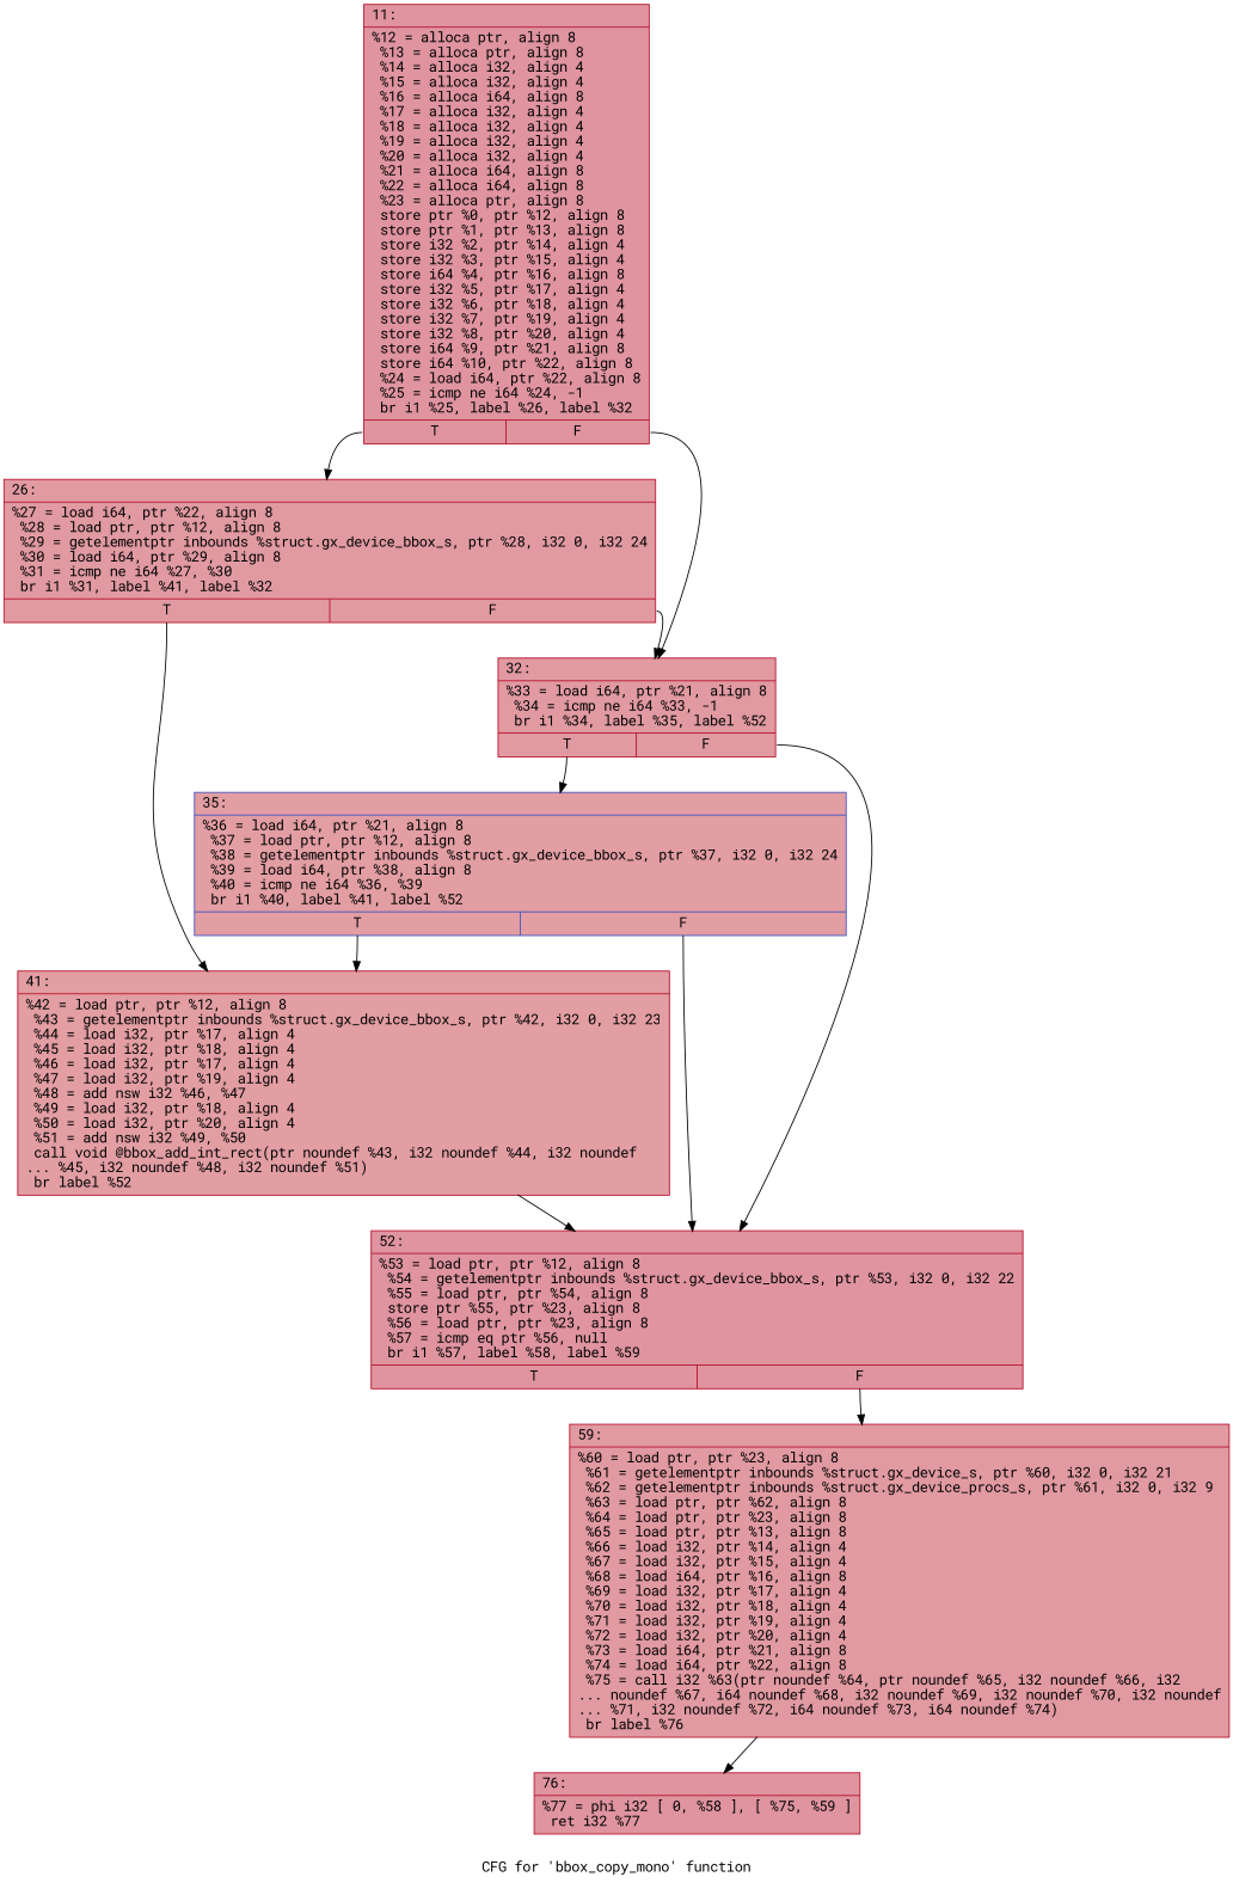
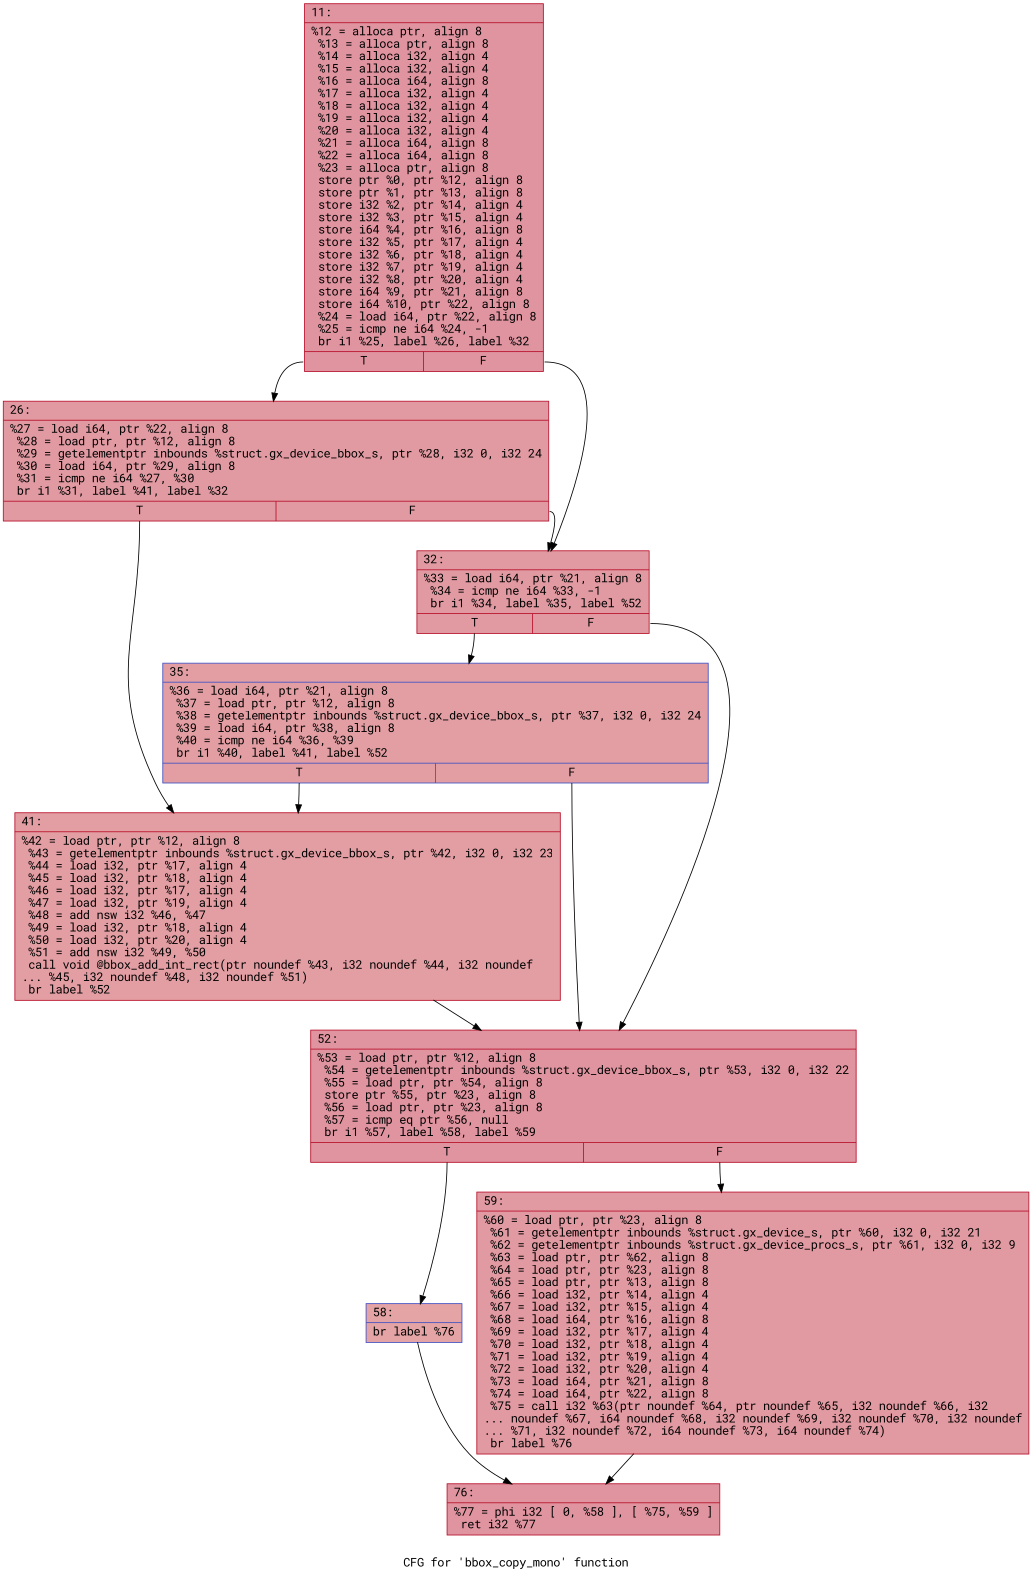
  digraph {
    label="CFG for 'bbox_copy_mono' function"
    fontname="Roboto Mono"
    node [color="#b70d28ff" fillcolor="#b70d2870" fontname="Roboto Mono" shape=record style=filled]
    edge [tailport=s0 fontname="Roboto Mono"]
    n1 [label="{11:\l|  %12 = alloca ptr, align 8\l  %13 = alloca ptr, align 8\l  %14 = alloca i32, align 4\l  %15 = alloca i32, align 4\l  %16 = alloca i64, align 8\l  %17 = alloca i32, align 4\l  %18 = alloca i32, align 4\l  %19 = alloca i32, align 4\l  %20 = alloca i32, align 4\l  %21 = alloca i64, align 8\l  %22 = alloca i64, align 8\l  %23 = alloca ptr, align 8\l  store ptr %0, ptr %12, align 8\l  store ptr %1, ptr %13, align 8\l  store i32 %2, ptr %14, align 4\l  store i32 %3, ptr %15, align 4\l  store i64 %4, ptr %16, align 8\l  store i32 %5, ptr %17, align 4\l  store i32 %6, ptr %18, align 4\l  store i32 %7, ptr %19, align 4\l  store i32 %8, ptr %20, align 4\l  store i64 %9, ptr %21, align 8\l  store i64 %10, ptr %22, align 8\l  %24 = load i64, ptr %22, align 8\l  %25 = icmp ne i64 %24, -1\l  br i1 %25, label %26, label %32\l|{<s0>T|<s1>F}}"]
    n2 [fillcolor="#bb1b2c70" label="{26:\l|  %27 = load i64, ptr %22, align 8\l  %28 = load ptr, ptr %12, align 8\l  %29 = getelementptr inbounds %struct.gx_device_bbox_s, ptr %28, i32 0, i32 24\l  %30 = load i64, ptr %29, align 8\l  %31 = icmp ne i64 %27, %30\l  br i1 %31, label %41, label %32\l|{<s0>T|<s1>F}}"]
    n3 [fillcolor="#bb1b2c70" label="{32:\l|  %33 = load i64, ptr %21, align 8\l  %34 = icmp ne i64 %33, -1\l  br i1 %34, label %35, label %52\l|{<s0>T|<s1>F}}"]
    n4 [fillcolor="#be242e70" label="{41:\l|  %42 = load ptr, ptr %12, align 8\l  %43 = getelementptr inbounds %struct.gx_device_bbox_s, ptr %42, i32 0, i32 23\l  %44 = load i32, ptr %17, align 4\l  %45 = load i32, ptr %18, align 4\l  %46 = load i32, ptr %17, align 4\l  %47 = load i32, ptr %19, align 4\l  %48 = add nsw i32 %46, %47\l  %49 = load i32, ptr %18, align 4\l  %50 = load i32, ptr %20, align 4\l  %51 = add nsw i32 %49, %50\l  call void @bbox_add_int_rect(ptr noundef %43, i32 noundef %44, i32 noundef\l... %45, i32 noundef %48, i32 noundef %51)\l  br label %52\l}"]
    n5 [color="#3d50c3ff" fillcolor="#be242e70" label="{35:\l|  %36 = load i64, ptr %21, align 8\l  %37 = load ptr, ptr %12, align 8\l  %38 = getelementptr inbounds %struct.gx_device_bbox_s, ptr %37, i32 0, i32 24\l  %39 = load i64, ptr %38, align 8\l  %40 = icmp ne i64 %36, %39\l  br i1 %40, label %41, label %52\l|{<s0>T|<s1>F}}"]
    n6 [label="{52:\l|  %53 = load ptr, ptr %12, align 8\l  %54 = getelementptr inbounds %struct.gx_device_bbox_s, ptr %53, i32 0, i32 22\l  %55 = load ptr, ptr %54, align 8\l  store ptr %55, ptr %23, align 8\l  %56 = load ptr, ptr %23, align 8\l  %57 = icmp eq ptr %56, null\l  br i1 %57, label %58, label %59\l|{<s0>T|<s1>F}}"]
+   n7 [color="#3d50c3ff" fillcolor="#c32e3170" label="{58:\l|  br label %76\l}"]
    n8 [fillcolor="#bb1b2c70" label="{59:\l|  %60 = load ptr, ptr %23, align 8\l  %61 = getelementptr inbounds %struct.gx_device_s, ptr %60, i32 0, i32 21\l  %62 = getelementptr inbounds %struct.gx_device_procs_s, ptr %61, i32 0, i32 9\l  %63 = load ptr, ptr %62, align 8\l  %64 = load ptr, ptr %23, align 8\l  %65 = load ptr, ptr %13, align 8\l  %66 = load i32, ptr %14, align 4\l  %67 = load i32, ptr %15, align 4\l  %68 = load i64, ptr %16, align 8\l  %69 = load i32, ptr %17, align 4\l  %70 = load i32, ptr %18, align 4\l  %71 = load i32, ptr %19, align 4\l  %72 = load i32, ptr %20, align 4\l  %73 = load i64, ptr %21, align 8\l  %74 = load i64, ptr %22, align 8\l  %75 = call i32 %63(ptr noundef %64, ptr noundef %65, i32 noundef %66, i32\l... noundef %67, i64 noundef %68, i32 noundef %69, i32 noundef %70, i32 noundef\l... %71, i32 noundef %72, i64 noundef %73, i64 noundef %74)\l  br label %76\l}"]
    n9 [label="{76:\l|  %77 = phi i32 [ 0, %58 ], [ %75, %59 ]\l  ret i32 %77\l}"]
    n1 -> n2
    n1 -> n3 [tailport=s1]
    n2 -> n3 [tailport=s1]
    n2 -> n4
    n3 -> n5
    n3 -> n6 [tailport=s1]
    n4 -> n6 [tailport=""]
    n5 -> n4
    n5 -> n6 [tailport=s1]
+   n6 -> n7
    n6 -> n8 [tailport=s1]
+   n7 -> n9 [tailport=""]
    n8 -> n9 [tailport=""]
  }
